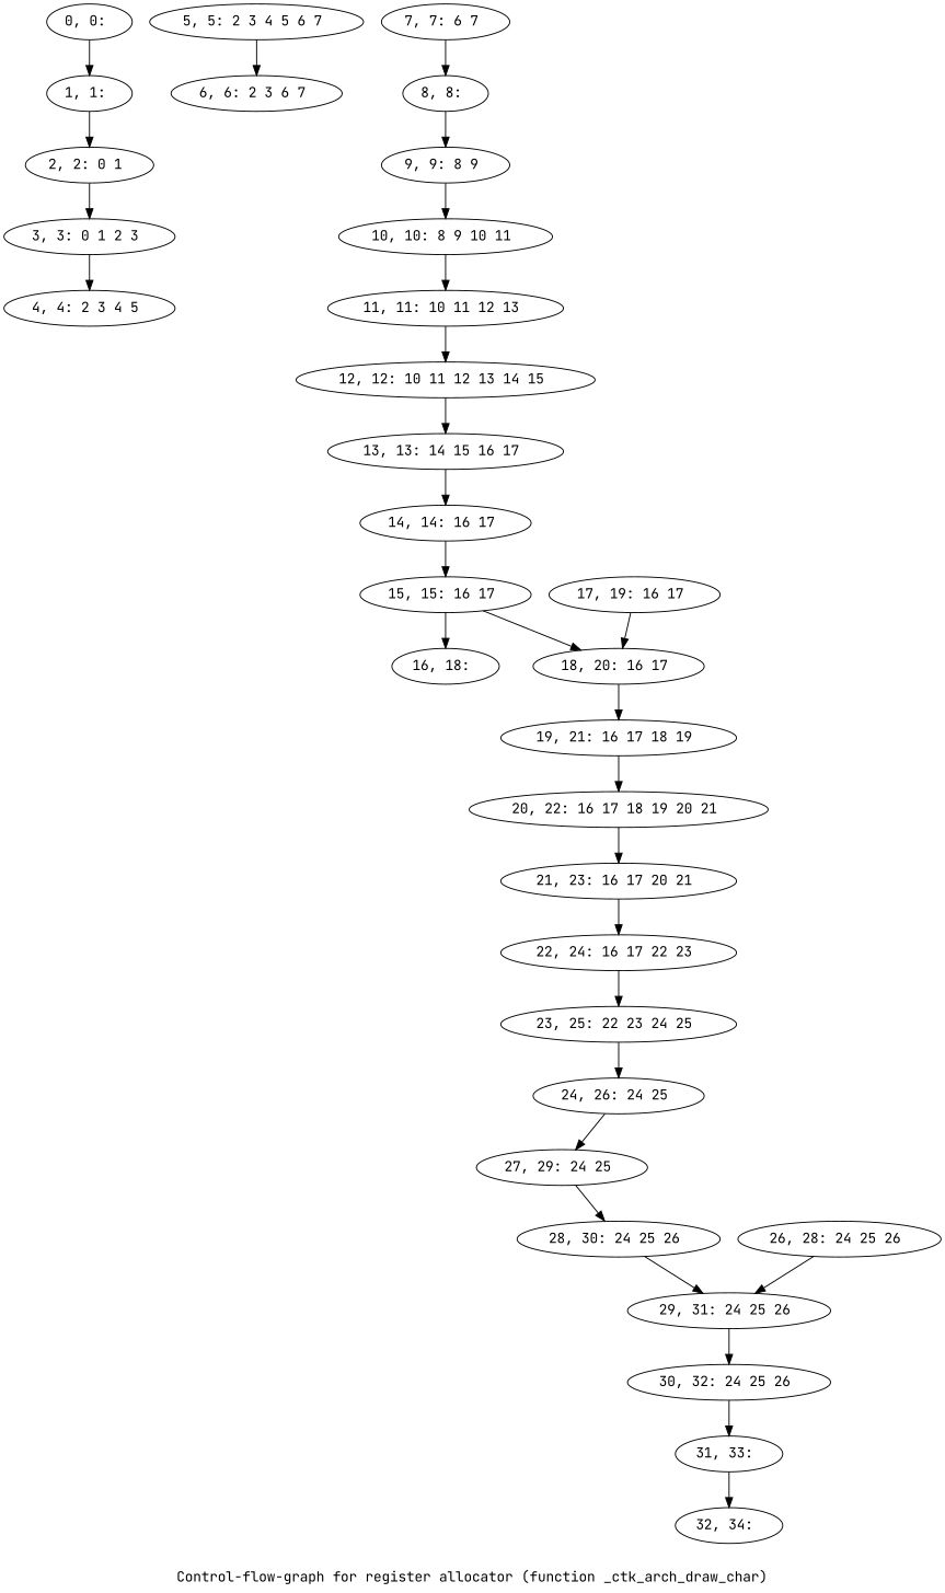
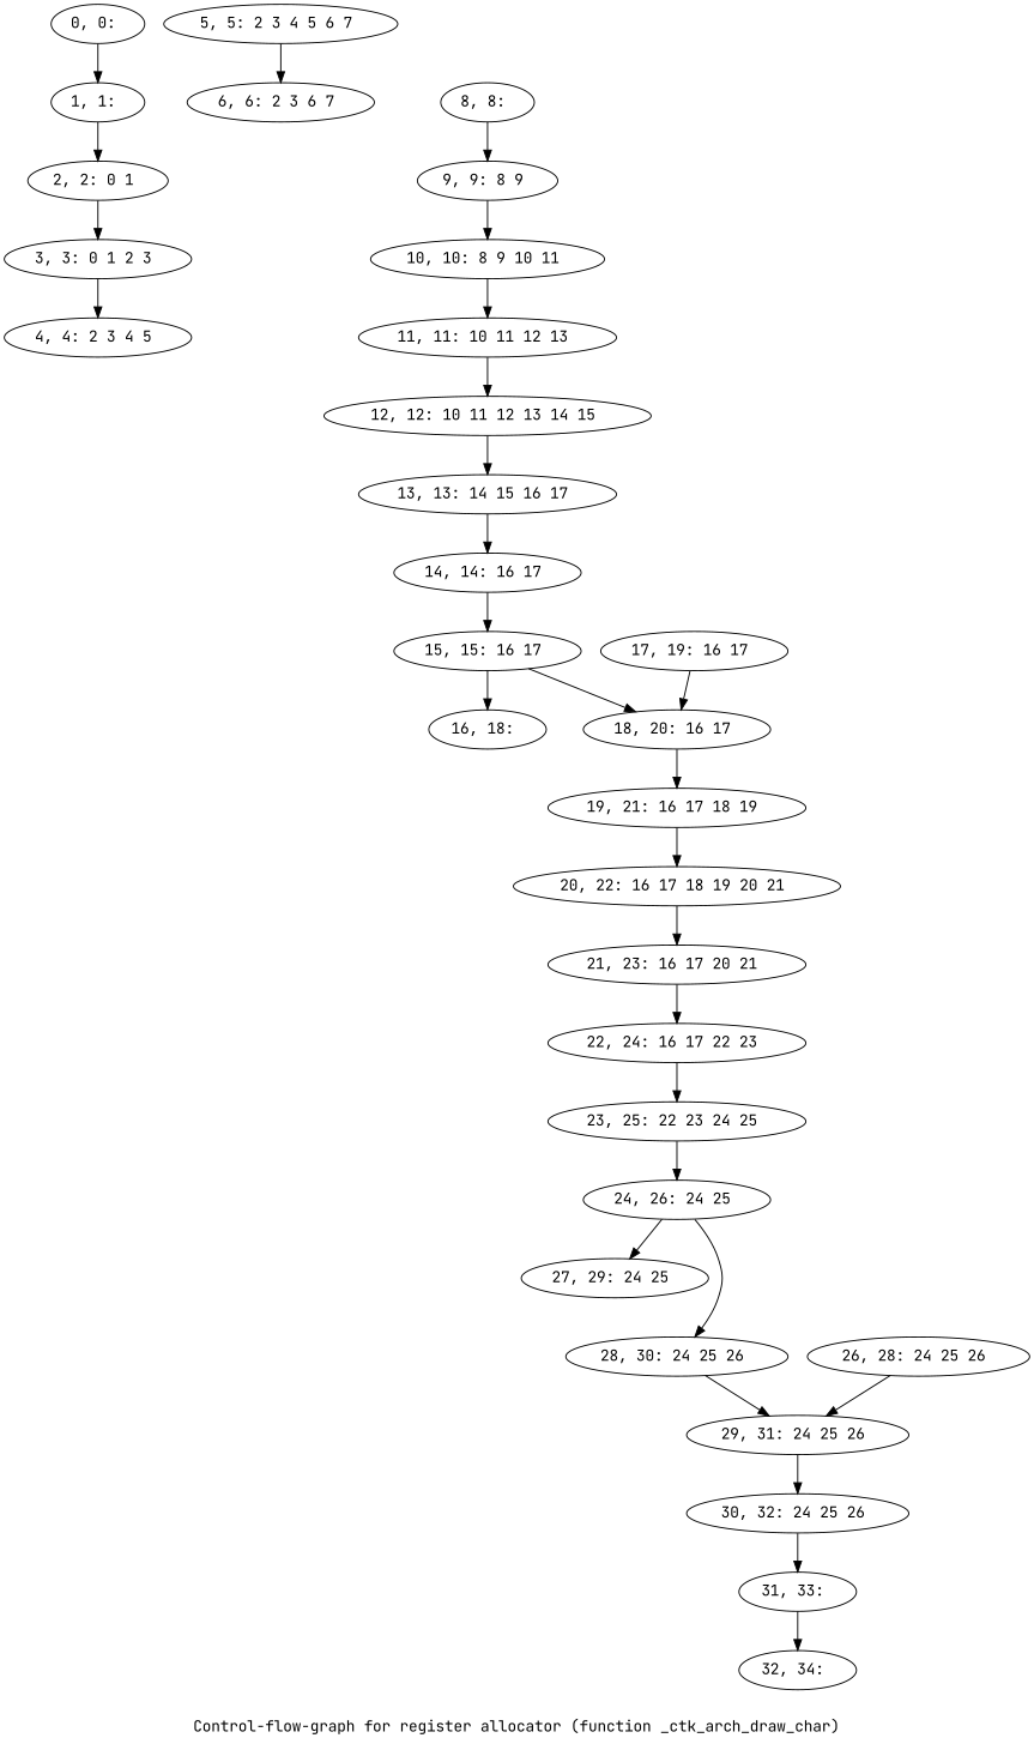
  digraph {
    fontname="JetBrains Mono"
    label="Control-flow-graph for register allocator (function _ctk_arch_draw_char)"
    node [fontname="JetBrains Mono"]
    edge [fontname="JetBrains Mono"]
    n1 [label="0, 0: "]
    n2 [label="1, 1: "]
    n3 [label="2, 2: 0 1 "]
    n4 [label="3, 3: 0 1 2 3 "]
    n5 [label="4, 4: 2 3 4 5 "]
    n6 [label="5, 5: 2 3 4 5 6 7 "]
    n7 [label="6, 6: 2 3 6 7 "]
-   n8 [label="7, 7: 6 7 "]
    n9 [label="8, 8: "]
    n10 [label="9, 9: 8 9 "]
    n11 [label="10, 10: 8 9 10 11 "]
    n12 [label="11, 11: 10 11 12 13 "]
    n13 [label="12, 12: 10 11 12 13 14 15 "]
    n14 [label="13, 13: 14 15 16 17 "]
    n15 [label="14, 14: 16 17 "]
    n16 [label="15, 15: 16 17 "]
    n17 [label="16, 18: "]
    n18 [label="18, 20: 16 17 "]
    n19 [label="19, 21: 16 17 18 19 "]
    n20 [label="17, 19: 16 17 "]
    n21 [label="20, 22: 16 17 18 19 20 21 "]
    n22 [label="21, 23: 16 17 20 21 "]
    n23 [label="22, 24: 16 17 22 23 "]
    n24 [label="23, 25: 22 23 24 25 "]
    n25 [label="24, 26: 24 25 "]
    n26 [label="27, 29: 24 25 "]
    n27 [label="28, 30: 24 25 26 "]
    n28 [label="26, 28: 24 25 26 "]
    n29 [label="29, 31: 24 25 26 "]
    n30 [label="30, 32: 24 25 26 "]
    n31 [label="31, 33: "]
    n32 [label="32, 34: "]
    n1 -> n2
    n2 -> n3
    n3 -> n4
    n4 -> n5
    n6 -> n7
-   n8 -> n9
    n9 -> n10
    n10 -> n11
    n11 -> n12
    n12 -> n13
    n13 -> n14
    n14 -> n15
    n15 -> n16
    n16 -> n17
    n16 -> n18
    n18 -> n19
    n19 -> n21
    n20 -> n18
    n21 -> n22
    n22 -> n23
    n23 -> n24
    n24 -> n25
    n25 -> n26
-   n26 -> n27
+   n25 -> n27
    n27 -> n29
    n28 -> n29
    n29 -> n30
    n30 -> n31
    n31 -> n32
  }
